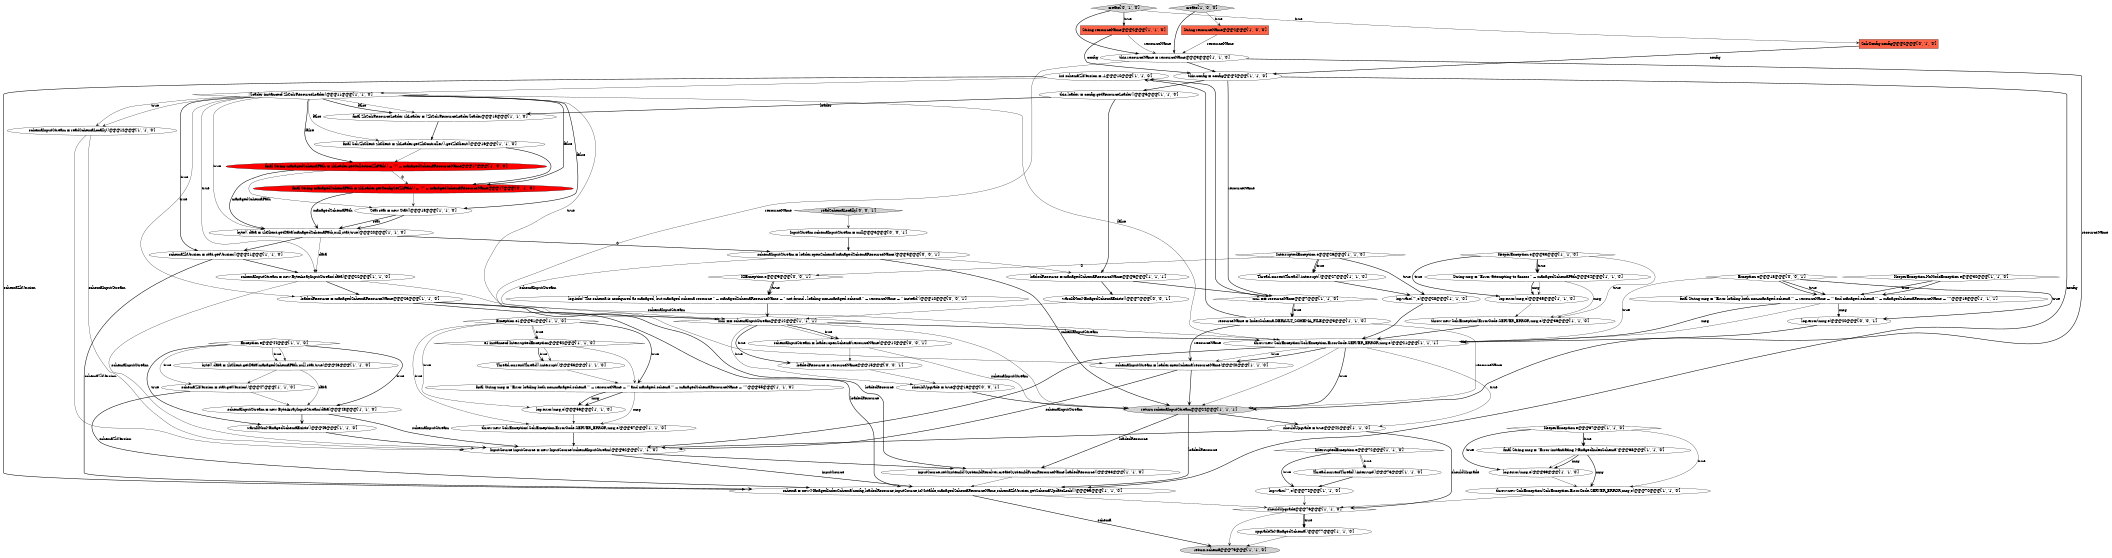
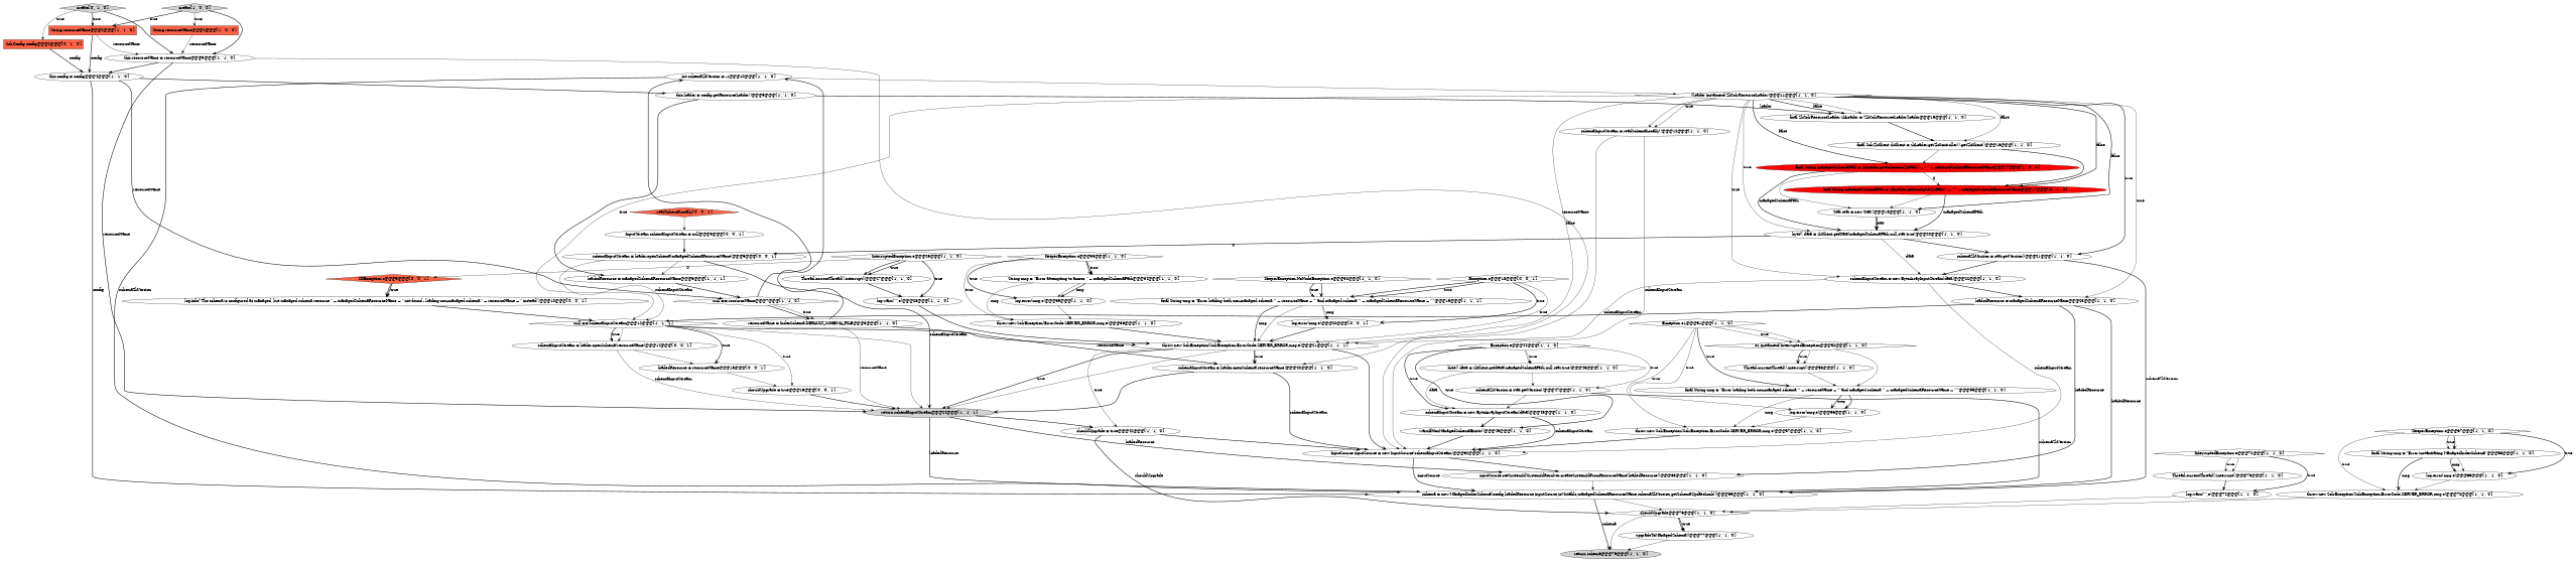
  digraph {
    fontname="DejaVu Serif"
    node [fillcolor=white fontname="DejaVu Serif" shape=ellipse style=filled]
    edge [arrowhead=vee fontname="DejaVu Serif" style=bold]
    n1 [label="int schemaZkVersion = -1@@@10@@@['1', '1', '0']"]
    n2 [label="!(loader instanceof ZkSolrResourceLoader)@@@11@@@['1', '1', '0']" shape=diamond]
    n3 [label="schema = new ManagedIndexSchema(config,loadedResource,inputSource,isMutable,managedSchemaResourceName,schemaZkVersion,getSchemaUpdateLock())@@@65@@@['1', '1', '0']"]
    n4 [label="byte(( data = zkClient.getData(managedSchemaPath,null,stat,true)@@@20@@@['1', '1', '0']"]
    n5 [label="schemaInputStream = new ByteArrayInputStream(data)@@@22@@@['1', '1', '0']"]
    n6 [label="schemaZkVersion = stat.getVersion()@@@21@@@['1', '1', '0']"]
    n7 [label="null == schemaInputStream@@@12@@@['1', '1', '1']" shape=diamond]
    n8 [label="throw new SolrException(SolrException.ErrorCode.SERVER_ERROR,msg,e)@@@21@@@['1', '1', '1']"]
    n9 [fillcolor=red label="final String managedSchemaPath = zkLoader.getCollectionZkPath() + \"/\" + managedSchemaResourceName@@@17@@@['1', '0', '0']"]
    n10 [label="Stat stat = new Stat()@@@18@@@['1', '1', '0']"]
    n11 [fillcolor=red label="final String managedSchemaPath = zkLoader.getConfigSetZkPath() + \"/\" + managedSchemaResourceName@@@17@@@['0', '1', '0']"]
    n12 [label="loadedResource = managedSchemaResourceName@@@23@@@['1', '1', '0']"]
    n13 [label="final ZkSolrResourceLoader zkLoader = (ZkSolrResourceLoader)loader@@@15@@@['1', '1', '0']"]
    n14 [label="final SolrZkClient zkClient = zkLoader.getZkController().getZkClient()@@@16@@@['1', '1', '0']"]
    n15 [label="schemaInputStream = readSchemaLocally()@@@12@@@['1', '1', '0']"]
    n16 [fillcolor=lightgray label="return schema@@@79@@@['1', '1', '0']"]
    n17 [label="shouldUpgrade@@@76@@@['1', '1', '0']" shape=diamond]
    n18 [fillcolor=lightgray label="create['0', '1', '0']" shape=diamond]
    n19 [fillcolor=tomato label="SolrConfig config@@@2@@@['0', '1', '0']" shape=box]
    n20 [fillcolor=tomato label="String resourceName@@@2@@@['1', '1', '0']" shape=box]
    n21 [label="this.resourceName = resourceName@@@3@@@['1', '1', '0']"]
    n22 [label="this.config = config@@@4@@@['1', '1', '0']"]
    n23 [fillcolor=lightgray label="return schemaInputStream@@@24@@@['1', '1', '1']"]
    n24 [label="schemaInputStream = loader.openSchema(resourceName)@@@40@@@['1', '1', '0']"]
    n25 [label="upgradeToManagedSchema()@@@77@@@['1', '1', '0']"]
    n26 [label="inputSource.setSystemId(SystemIdResolver.createSystemIdFromResourceName(loadedResource))@@@63@@@['1', '1', '0']"]
    n27 [label="shouldUpgrade = true@@@42@@@['1', '1', '0']"]
    n28 [label="InputSource inputSource = new InputSource(schemaInputStream)@@@62@@@['1', '1', '0']"]
    n29 [label="InputStream schemaInputStream = null@@@3@@@['0', '0', '1']"]
    n30 [label="schemaInputStream = loader.openSchema(managedSchemaResourceName)@@@5@@@['0', '0', '1']"]
    n31 [label="loadedResource = managedSchemaResourceName@@@6@@@['1', '1', '1']"]
    n32 [label="Thread.currentThread().interrupt()@@@27@@@['1', '1', '0']"]
    n33 [label="log.warn(\"\",e)@@@28@@@['1', '1', '0']"]
    n34 [fillcolor=tomato label="String resourceName@@@2@@@['1', '0', '0']" shape=box]
    n35 [fillcolor=lightgray label="create['1', '0', '0']" shape=diamond]
    n36 [label="loadedResource = resourceName@@@15@@@['0', '0', '1']"]
    n37 [label="shouldUpgrade = true@@@16@@@['0', '0', '1']"]
    n38 [label="schemaInputStream = loader.openSchema(resourceName)@@@14@@@['0', '0', '1']"]
    n39 [label="log.warn(\"\",e)@@@74@@@['1', '1', '0']"]
    n40 [label="Thread.currentThread().interrupt()@@@53@@@['1', '1', '0']"]
    n41 [label="final String msg = \"Error loading both non-managed schema '\" + resourceName + \"' and managed schema '\" + managedSchemaResourceName + \"'\"@@@55@@@['1', '1', '0']"]
    n42 [label="throw new SolrException(SolrException.ErrorCode.SERVER_ERROR,msg,e)@@@57@@@['1', '1', '0']"]
    n43 [label="log.error(msg,e)@@@56@@@['1', '1', '0']"]
    n44 [label="null == resourceName@@@7@@@['1', '1', '0']" shape=diamond]
    n45 [label="this.loader = config.getResourceLoader()@@@5@@@['1', '1', '0']"]
    n46 [label="String msg = \"Error attempting to access \" + managedSchemaPath@@@34@@@['1', '1', '0']"]
    n47 [label="log.error(msg,e)@@@35@@@['1', '1', '0']"]
    n48 [label="throw new SolrException(ErrorCode.SERVER_ERROR,msg,e)@@@36@@@['1', '1', '0']"]
    n49 [label="KeeperException.NoNodeException e@@@30@@@['1', '1', '0']" shape=diamond]
    n50 [label="final String msg = \"Error loading both non-managed schema '\" + resourceName + \"' and managed schema '\" + managedSchemaResourceName + \"'\"@@@19@@@['1', '1', '1']"]
    n51 [label="log.error(msg,e)@@@20@@@['0', '0', '1']"]
    n52 [label="schemaInputStream = new ByteArrayInputStream(data)@@@48@@@['1', '1', '0']"]
    n53 [label="warnIfNonManagedSchemaExists()@@@49@@@['1', '1', '0']"]
    n54 [label="schemaZkVersion = stat.getVersion()@@@47@@@['1', '1', '0']"]
-   n55 [fillcolor=lightgray label="readSchemaLocally['0', '0', '1']" shape=diamond]
+   n55 [fillcolor=tomato label="readSchemaLocally['0', '0', '1']" shape=diamond]
    n56 [label="resourceName = IndexSchema.DEFAULT_SCHEMA_FILE@@@8@@@['1', '1', '0']"]
    n57 [label="byte(( data = zkClient.getData(managedSchemaPath,null,stat,true)@@@46@@@['1', '1', '0']"]
    n58 [label="InterruptedException e@@@72@@@['1', '1', '0']" shape=diamond]
    n59 [label="Thread.currentThread().interrupt()@@@73@@@['1', '1', '0']"]
-   n60 [label="warnIfNonManagedSchemaExists()@@@7@@@['0', '0', '1']"]
-   n61 [label="IOException e@@@9@@@['0', '0', '1']" shape=diamond]
+   n61 [fillcolor=tomato label="IOException e@@@9@@@['0', '0', '1']" shape=diamond]
    n62 [label="log.info(\"The schema is configured as managed, but managed schema resource \" + managedSchemaResourceName + \" not found - loading non-managed schema \" + resourceName + \" instead\")@@@10@@@['0', '0', '1']"]
    n63 [label="e1 instanceof InterruptedException@@@52@@@['1', '1', '0']" shape=diamond]
    n64 [label="log.error(msg,e)@@@69@@@['1', '1', '0']"]
    n65 [label="throw new SolrException(SolrException.ErrorCode.SERVER_ERROR,msg,e)@@@70@@@['1', '1', '0']"]
    n66 [label="KeeperException e@@@33@@@['1', '1', '0']" shape=diamond]
    n67 [label="InterruptedException e@@@26@@@['1', '1', '0']" shape=diamond]
    n68 [label="Exception e@@@18@@@['0', '0', '1']" shape=diamond]
    n69 [label="final String msg = \"Error instantiating ManagedIndexSchema\"@@@68@@@['1', '1', '0']"]
    n70 [label="Exception e1@@@51@@@['1', '1', '0']" shape=diamond]
    n71 [label="Exception e@@@44@@@['1', '1', '0']" shape=diamond]
    n72 [label="KeeperException e@@@67@@@['1', '1', '0']" shape=diamond]
    n1 -> n2 [arrowhead=normal style=solid]
    n1 -> n3 [arrowhead=normal label=schemaZkVersion]
    n2 -> n4 [label=true style=solid]
    n2 -> n5 [arrowhead=normal label=true style=solid]
    n2 -> n6 [arrowhead=normal label=true]
    n2 -> n7 [label=true style=solid]
    n2 -> n8 [arrowhead=normal label=false style=solid]
    n2 -> n9 [arrowhead=normal label=false]
    n2 -> n10 [arrowhead=normal label=false]
    n2 -> n11 [arrowhead=normal label=false]
    n2 -> n12 [arrowhead=normal label=true style=solid]
    n2 -> n13 [style=solid]
    n2 -> n13 [arrowhead=normal label=false]
    n2 -> n14 [label=false style=solid]
    n2 -> n15 [style=solid]
    n2 -> n15 [label=true style=solid]
    n3 -> n16 [label=schema]
    n3 -> n17 [style=solid]
    n4 -> n5 [arrowhead=normal label=data style=solid]
    n4 -> n6
    n4 -> n30 [arrowhead=normal label=0]
    n5 -> n8 [arrowhead=normal label=schemaInputStream style=solid]
    n5 -> n12 [arrowhead=normal]
    n5 -> n28 [label=schemaInputStream style=solid]
    n6 -> n3 [label=schemaZkVersion]
    n6 -> n5 [arrowhead=normal]
    n7 -> n8
    n7 -> n23 [style=solid]
    n7 -> n36 [label=true]
    n7 -> n37 [arrowhead=normal label=true style=solid]
    n7 -> n38 [arrowhead=normal style=solid]
    n7 -> n38 [label=true]
    n8 -> n23 [arrowhead=normal label=true]
    n8 -> n23 [arrowhead=normal style=solid]
    n8 -> n24 [label=true style=solid]
    n8 -> n24
    n8 -> n27 [label=true style=solid]
    n8 -> n28
    n9 -> n4 [label=managedSchemaPath]
    n9 -> n10 [arrowhead=normal style=solid]
    n9 -> n11 [label=0 style=solid]
    n10 -> n4 [label=stat]
    n10 -> n4
    n11 -> n4 [label=managedSchemaPath]
    n11 -> n10 [style=solid]
    n12 -> n3 [arrowhead=normal label=loadedResource]
    n12 -> n7 [arrowhead=normal]
    n12 -> n26 [arrowhead=normal label=loadedResource]
    n13 -> n14 [arrowhead=normal]
    n14 -> n9 [style=solid]
    n14 -> n11 [arrowhead=normal]
    n15 -> n28 [arrowhead=normal label=schemaInputStream style=solid]
    n15 -> n28 [arrowhead=normal style=solid]
    n17 -> n16 [style=solid]
    n17 -> n25 [arrowhead=normal]
    n17 -> n25 [arrowhead=normal label=true]
    n18 -> n19 [label=true style=solid]
    n18 -> n20 [arrowhead=normal label=true]
    n18 -> n21 [arrowhead=normal]
    n19 -> n22 [arrowhead=normal label=config]
    n20 -> n21 [label=resourceName style=solid]
    n20 -> n22 [arrowhead=normal label=config]
    n21 -> n22 [arrowhead=normal]
    n21 -> n23 [label=resourceName]
    n21 -> n24 [arrowhead=normal label=resourceName style=solid]
    n22 -> n3 [arrowhead=normal label=config]
    n22 -> n44 [arrowhead=normal label=resourceName]
    n22 -> n45 [arrowhead=normal]
    n23 -> n3 [arrowhead=normal label=loadedResource]
    n23 -> n26 [label=loadedResource]
    n23 -> n27
    n24 -> n23
    n24 -> n28 [arrowhead=normal label=schemaInputStream]
    n25 -> n16 [arrowhead=normal style=solid]
    n26 -> n3 [arrowhead=normal style=solid]
    n27 -> n17 [label=shouldUpgrade]
    n27 -> n28
    n28 -> n3 [label=inputSource]
    n28 -> n26 [arrowhead=normal]
    n29 -> n30 [arrowhead=normal]
    n30 -> n7 [label=schemaInputStream style=solid]
    n30 -> n23 [label=schemaInputStream]
    n30 -> n31 [style=solid]
    n31 -> n44
-   n31 -> n60 [arrowhead=normal]
    n32 -> n33
    n33 -> n8
    n34 -> n21 [arrowhead=normal label=resourceName style=solid]
+   n35 -> n20 [label=true]
    n35 -> n21 [arrowhead=normal]
    n35 -> n34 [label=true style=solid]
    n36 -> n37 [style=solid]
    n37 -> n23
    n38 -> n23 [label=schemaInputStream style=solid]
    n38 -> n36 [arrowhead=normal style=solid]
    n39 -> n17 [style=solid]
    n40 -> n41 [arrowhead=normal style=solid]
    n41 -> n42 [label=msg style=solid]
    n41 -> n43
    n41 -> n43 [label=msg]
    n42 -> n28 [arrowhead=normal]
    n43 -> n42 [arrowhead=normal style=solid]
    n44 -> n1
    n44 -> n56
    n44 -> n56 [label=true style=solid]
    n45 -> n13 [label=loader]
    n45 -> n31 [arrowhead=normal]
    n46 -> n47 [arrowhead=normal label=msg]
    n46 -> n47 [style=solid]
    n46 -> n48 [label=msg style=solid]
    n47 -> n48 [arrowhead=normal style=solid]
    n48 -> n8
    n49 -> n50 [arrowhead=normal label=true]
    n49 -> n50
    n50 -> n8 [arrowhead=normal label=msg]
    n50 -> n8 [style=solid]
    n50 -> n51 [arrowhead=normal style=solid]
    n50 -> n51 [arrowhead=normal label=msg style=solid]
    n51 -> n8
    n52 -> n28 [label=schemaInputStream]
    n52 -> n53
    n53 -> n28
    n54 -> n3 [arrowhead=normal label=schemaZkVersion]
    n54 -> n52 [style=solid]
    n55 -> n29 [style=solid]
    n56 -> n1
    n56 -> n23 [label=resourceName style=solid]
    n56 -> n24 [label=resourceName]
    n57 -> n52 [arrowhead=normal label=data style=solid]
    n57 -> n54 [style=solid]
    n58 -> n39 [label=true]
    n58 -> n59 [arrowhead=normal style=solid]
    n58 -> n59 [label=true style=solid]
    n59 -> n39 [arrowhead=normal]
-   n60 -> n7 [arrowhead=normal style=solid]
    n61 -> n62
    n61 -> n62 [label=true]
    n62 -> n7
    n63 -> n40 [label=true]
    n63 -> n40 [style=solid]
    n63 -> n41 [style=solid]
    n64 -> n65 [style=solid]
    n65 -> n17 [arrowhead=normal style=solid]
    n66 -> n46 [label=true]
    n66 -> n46
    n66 -> n47 [arrowhead=normal label=true]
    n66 -> n48 [arrowhead=normal label=true style=solid]
    n67 -> n32 [arrowhead=normal label=true]
    n67 -> n32 [arrowhead=normal]
    n67 -> n33 [label=true]
    n67 -> n61 [arrowhead=normal label=0 style=solid]
    n68 -> n8 [label=true style=solid]
    n68 -> n50 [label=true]
    n68 -> n50
    n68 -> n51 [label=true]
    n69 -> n64 [style=solid]
    n69 -> n64 [arrowhead=normal label=msg]
    n69 -> n65 [label=msg]
    n70 -> n41 [label=true]
    n70 -> n42 [arrowhead=normal label=true style=solid]
    n70 -> n43 [label=true style=solid]
    n70 -> n63 [label=true style=solid]
    n70 -> n63 [style=solid]
    n71 -> n52 [arrowhead=normal label=true]
    n71 -> n53 [arrowhead=normal label=true]
    n71 -> n54 [label=true style=solid]
    n71 -> n57 [arrowhead=normal style=solid]
    n71 -> n57 [arrowhead=normal label=true style=solid]
    n72 -> n64 [arrowhead=normal label=true]
    n72 -> n65 [arrowhead=normal label=true style=solid]
    n72 -> n69 [label=true style=solid]
    n72 -> n69
  }
